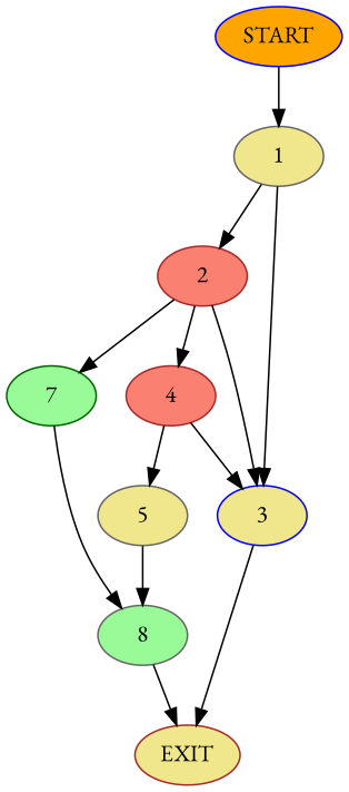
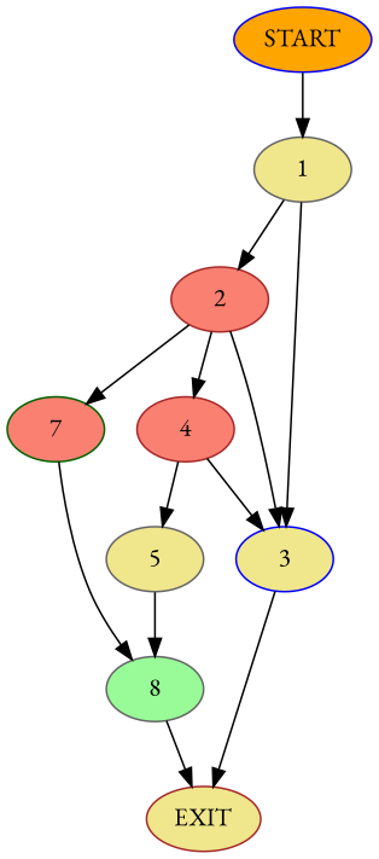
  digraph {
    fontname="EB Garamond"
    node [color=gray40 fillcolor=khaki fontname="EB Garamond" style=filled]
    edge [fontname="EB Garamond"]
    n1 [color=blue fillcolor=orange label=START]
    1
    2 [color=brown fillcolor=salmon]
    3 [color=blue]
    n5 [color=brown label=EXIT]
    4 [color=brown fillcolor=salmon]
-   7 [color=darkgreen fillcolor=palegreen]
+   7 [color=darkgreen fillcolor=salmon]
    5
    n9 [fillcolor=palegreen label=8]
    n1 -> 1
    1 -> 2
    1 -> 3
    2 -> 3
    2 -> 4
    2 -> 7
    3 -> n5
    4 -> 3
    4 -> 5
    7 -> n9
    5 -> n9
    n9 -> n5
  }
